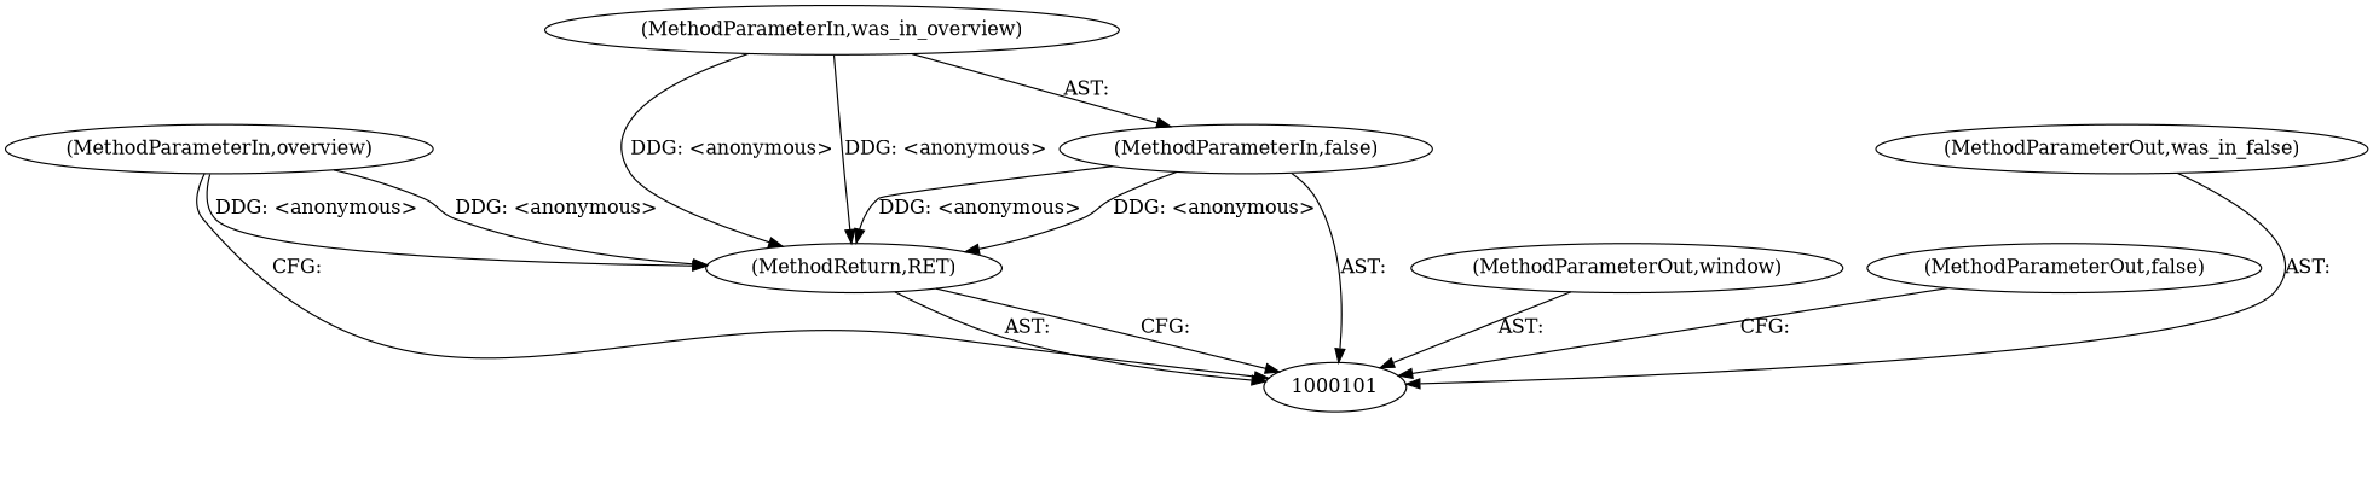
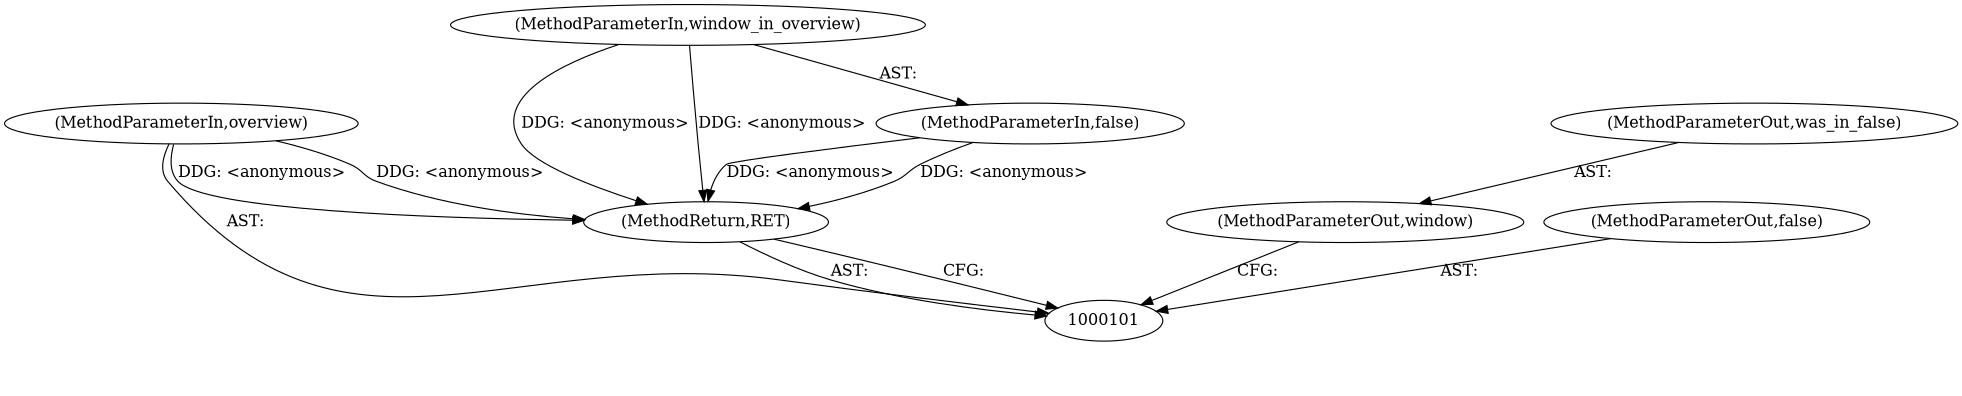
  digraph {
    n1 [label="(MethodParameterIn,overview)"]
    n2 [label="(MethodReturn,RET)"]
    1000101
    n4 [label="(MethodParameterOut,window)"]
    n5 [label="(MethodParameterIn,false)"]
    n6 [label="(MethodParameterOut,false)"]
-   n7 [label="(MethodParameterIn,was_in_overview)"]
+   n7 [label="(MethodParameterIn,window_in_overview)"]
    n8 [label="(MethodParameterOut,was_in_false)"]
    n1 -> n2 [label="DDG: <anonymous>"]
    n1 -> n2 [label="DDG: <anonymous>"]
-   n1 -> 1000101 [label="CFG: "]
+   n1 -> 1000101 [label="AST: "]
    n2 -> 1000101 [label="AST: "]
    n2 -> 1000101 [label="CFG: "]
-   n4 -> 1000101 [label="AST: "]
+   n4 -> 1000101 [label="CFG: "]
    n5 -> n2 [label="DDG: <anonymous>"]
    n5 -> n2 [label="DDG: <anonymous>"]
-   n5 -> 1000101 [label="AST: "]
-   n6 -> 1000101 [label="CFG: "]
+   n6 -> 1000101 [label="AST: "]
    n7 -> n2 [label="DDG: <anonymous>"]
    n7 -> n2 [label="DDG: <anonymous>"]
    n7 -> n5 [label="AST: "]
-   n8 -> 1000101 [label="AST: "]
+   n8 -> n4 [label="AST: "]
  }
